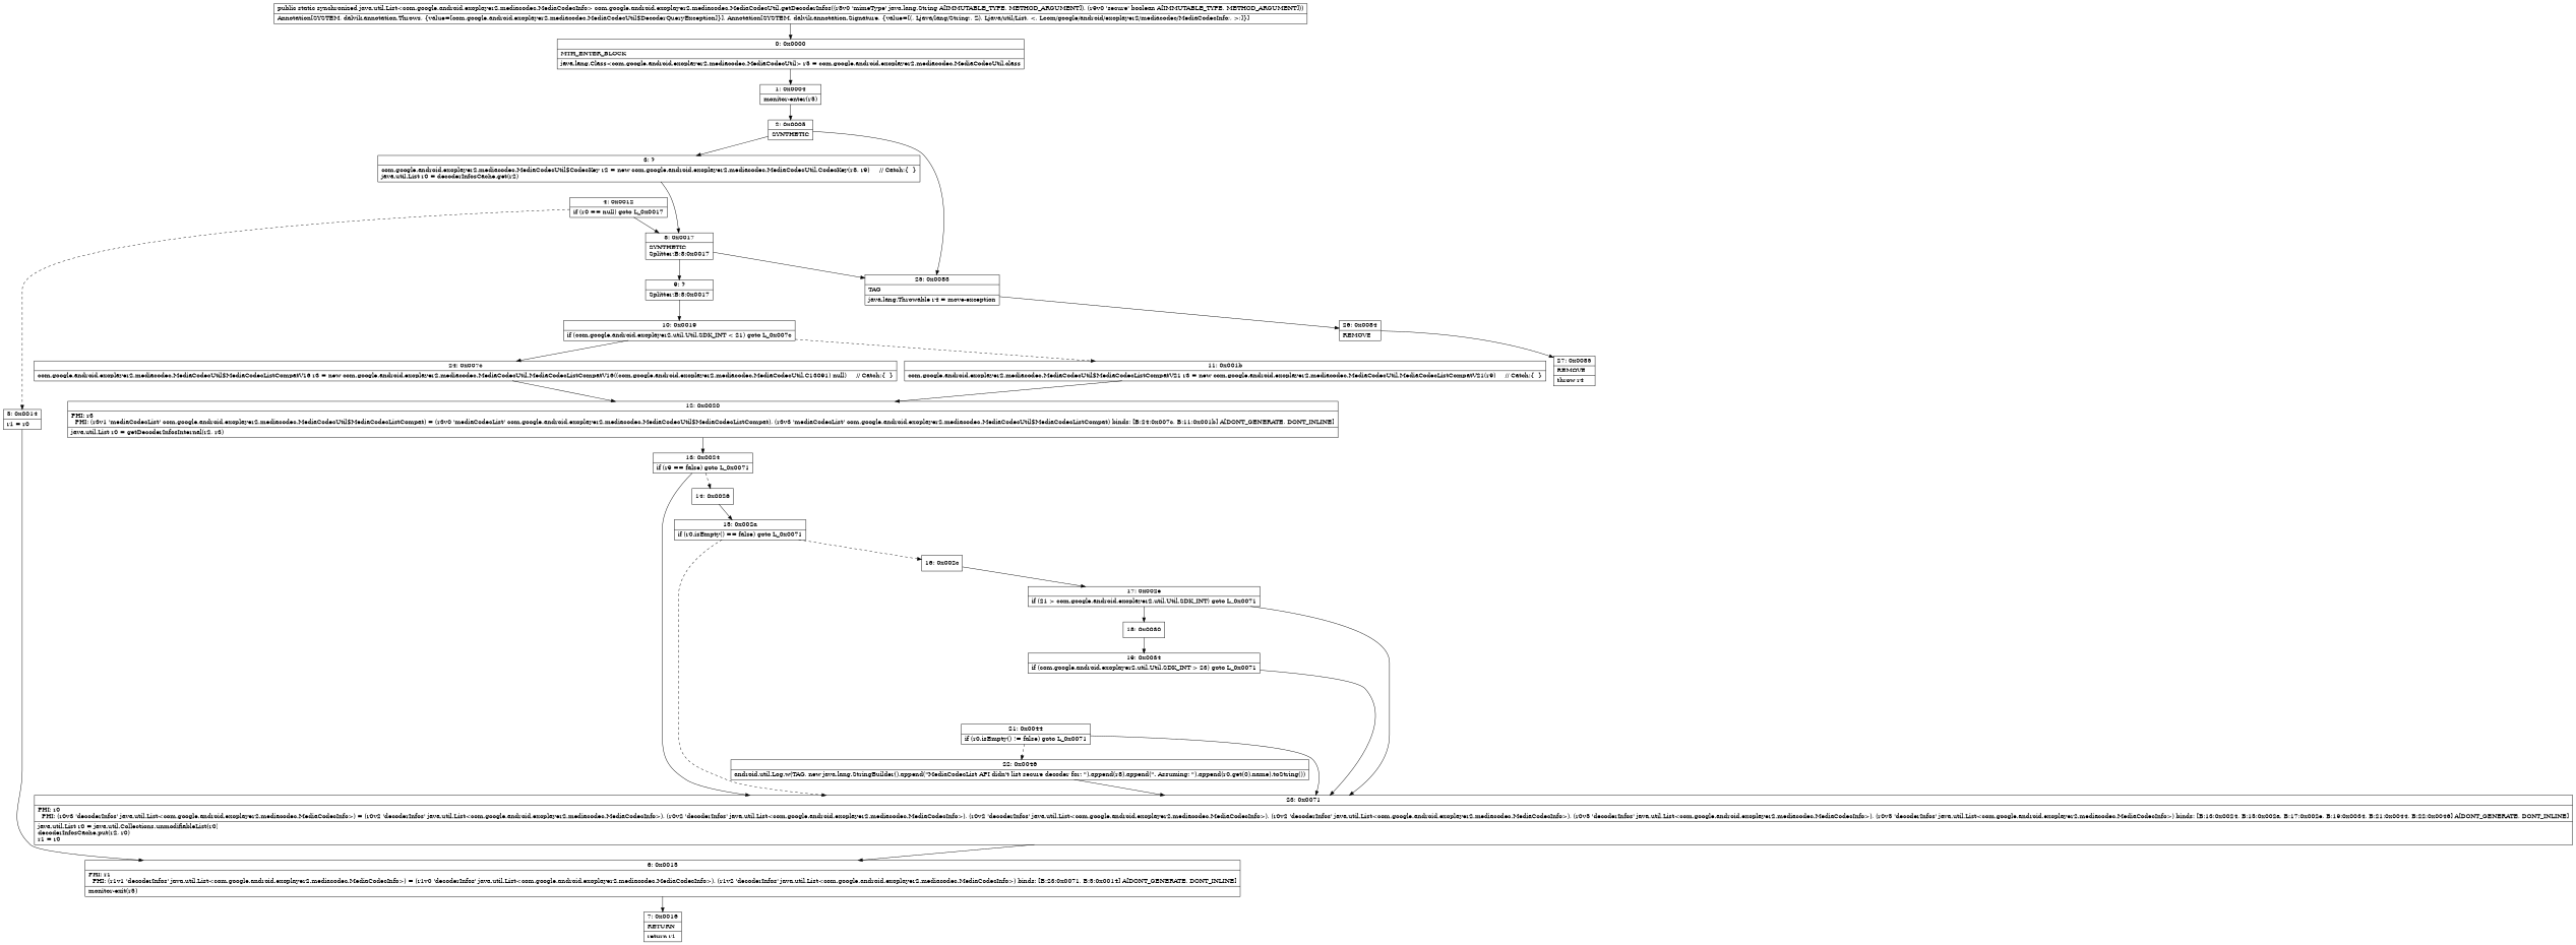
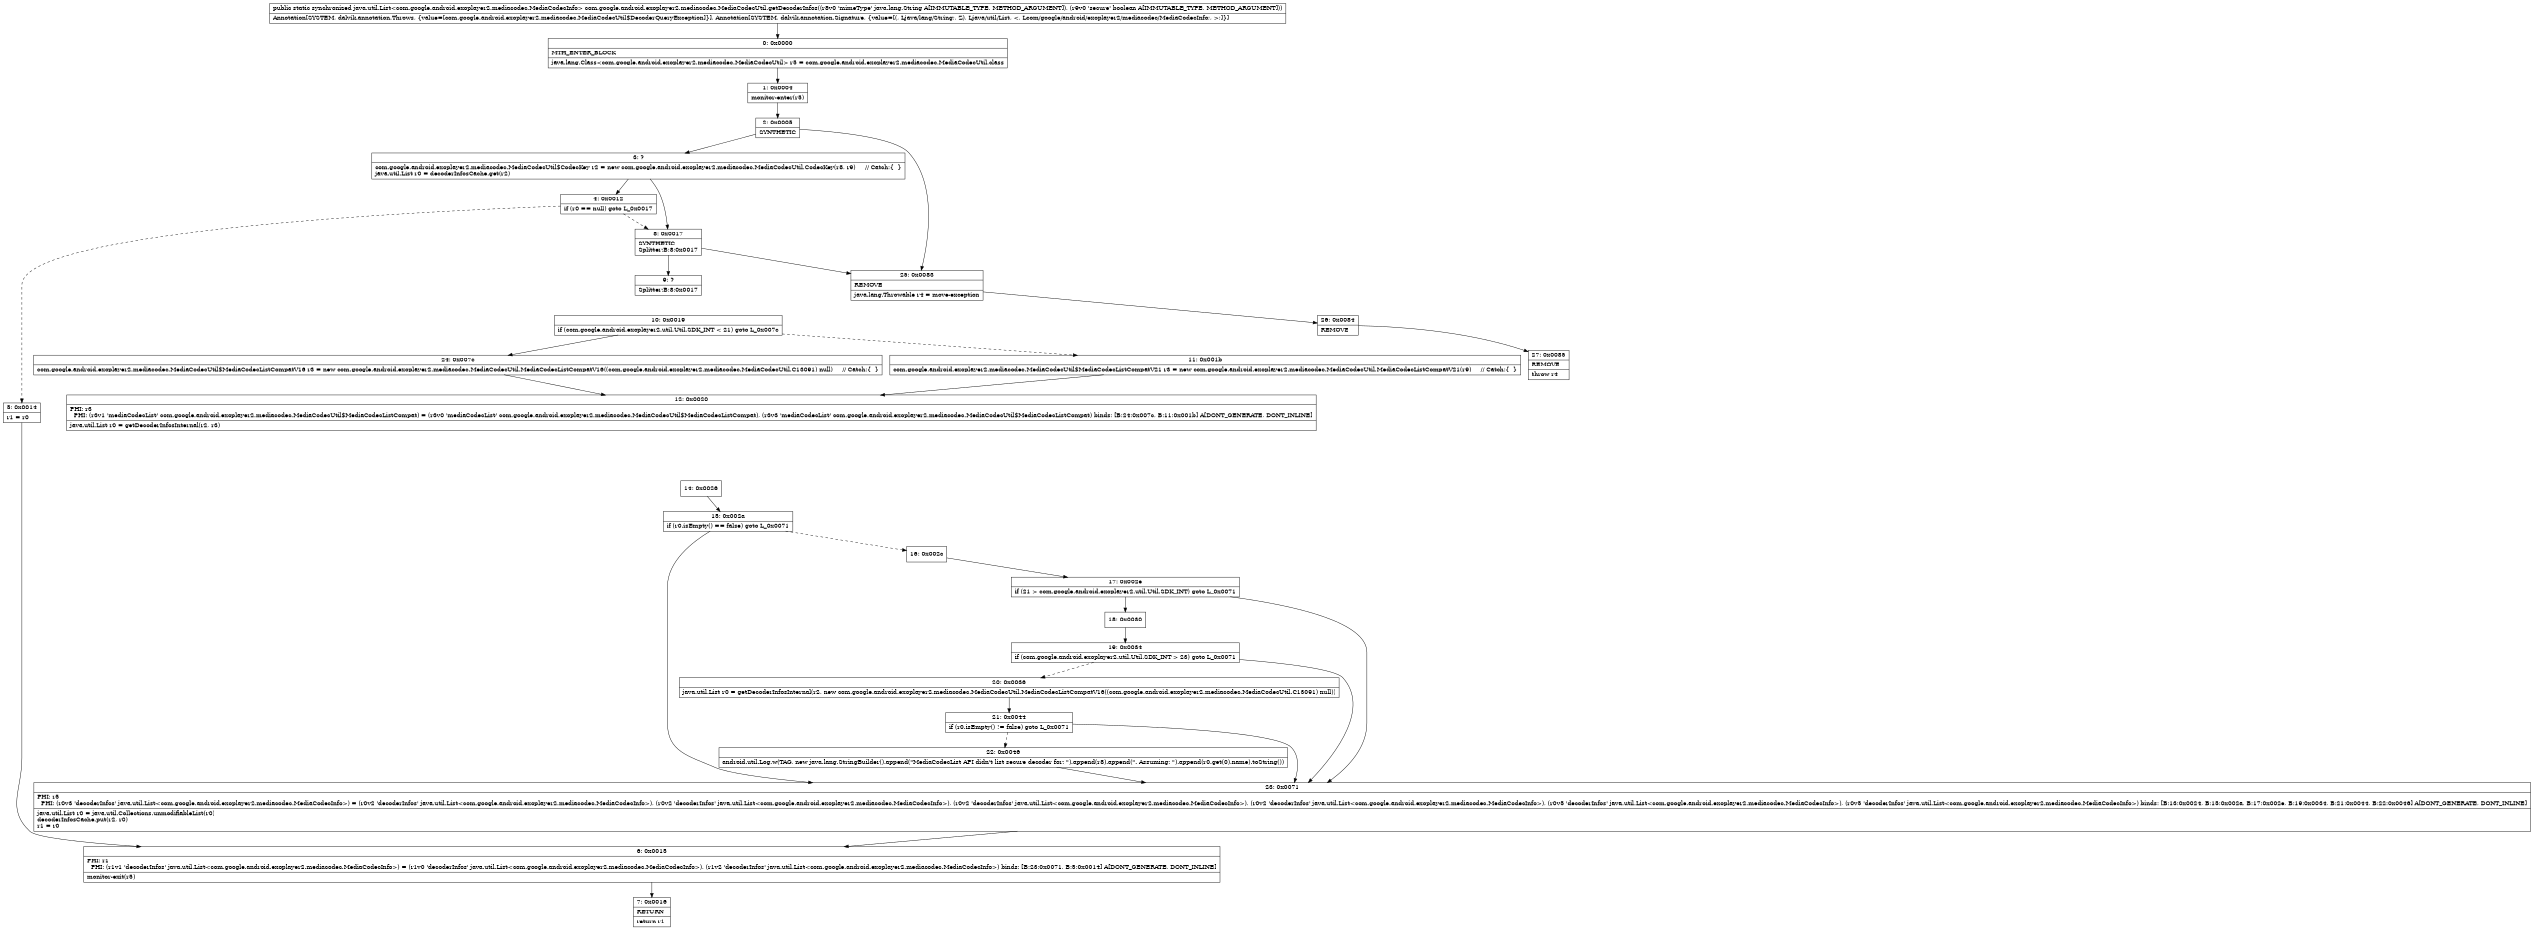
  digraph {
    node [shape=record]
    n1 [label="{0\:\ 0x0000|MTH_ENTER_BLOCK\l|java.lang.Class\<com.google.android.exoplayer2.mediacodec.MediaCodecUtil\> r5 = com.google.android.exoplayer2.mediacodec.MediaCodecUtil.class\l}"]
    n2 [label="{1\:\ 0x0004|monitor\-enter(r5)\l}"]
    n3 [label="{2\:\ 0x0005|SYNTHETIC\l}"]
    n4 [label="{3\:\ ?|com.google.android.exoplayer2.mediacodec.MediaCodecUtil$CodecKey r2 = new com.google.android.exoplayer2.mediacodec.MediaCodecUtil.CodecKey(r8, r9)     \/\/ Catch:\{  \}\ljava.util.List r0 = decoderInfosCache.get(r2)\l}"]
-   n5 [label="{25\:\ 0x0083|TAG\l|java.lang.Throwable r4 = move\-exception\l}"]
+   n5 [label="{25\:\ 0x0083|REMOVE\l|java.lang.Throwable r4 = move\-exception\l}"]
    n6 [label="{4\:\ 0x0012|if (r0 == null) goto L_0x0017\l}"]
    n7 [label="{8\:\ 0x0017|SYNTHETIC\lSplitter:B:8:0x0017\l}"]
    n8 [label="{26\:\ 0x0084|REMOVE\l}"]
    n9 [label="{5\:\ 0x0014|r1 = r0\l}"]
    n10 [label="{6\:\ 0x0015|PHI: r1 \l  PHI: (r1v1 'decoderInfos' java.util.List\<com.google.android.exoplayer2.mediacodec.MediaCodecInfo\>) = (r1v0 'decoderInfos' java.util.List\<com.google.android.exoplayer2.mediacodec.MediaCodecInfo\>), (r1v2 'decoderInfos' java.util.List\<com.google.android.exoplayer2.mediacodec.MediaCodecInfo\>) binds: [B:23:0x0071, B:5:0x0014] A[DONT_GENERATE, DONT_INLINE]\l|monitor\-exit(r5)\l}"]
    n11 [label="{9\:\ ?|Splitter:B:8:0x0017\l}"]
    n12 [label="{7\:\ 0x0016|RETURN\l|return r1\l}"]
    n13 [label="{10\:\ 0x0019|if (com.google.android.exoplayer2.util.Util.SDK_INT \< 21) goto L_0x007c\l}"]
    n14 [label="{11\:\ 0x001b|com.google.android.exoplayer2.mediacodec.MediaCodecUtil$MediaCodecListCompatV21 r3 = new com.google.android.exoplayer2.mediacodec.MediaCodecUtil.MediaCodecListCompatV21(r9)     \/\/ Catch:\{  \}\l}"]
    n15 [label="{24\:\ 0x007c|com.google.android.exoplayer2.mediacodec.MediaCodecUtil$MediaCodecListCompatV16 r3 = new com.google.android.exoplayer2.mediacodec.MediaCodecUtil.MediaCodecListCompatV16((com.google.android.exoplayer2.mediacodec.MediaCodecUtil.C13091) null)     \/\/ Catch:\{  \}\l}"]
    n16 [label="{12\:\ 0x0020|PHI: r3 \l  PHI: (r3v1 'mediaCodecList' com.google.android.exoplayer2.mediacodec.MediaCodecUtil$MediaCodecListCompat) = (r3v0 'mediaCodecList' com.google.android.exoplayer2.mediacodec.MediaCodecUtil$MediaCodecListCompat), (r3v3 'mediaCodecList' com.google.android.exoplayer2.mediacodec.MediaCodecUtil$MediaCodecListCompat) binds: [B:24:0x007c, B:11:0x001b] A[DONT_GENERATE, DONT_INLINE]\l|java.util.List r0 = getDecoderInfosInternal(r2, r3)\l}"]
-   n17 [label="{13\:\ 0x0024|if (r9 == false) goto L_0x0071\l}"]
    n18 [label="{14\:\ 0x0026}"]
-   n19 [label="{23\:\ 0x0071|PHI: r0 \l  PHI: (r0v3 'decoderInfos' java.util.List\<com.google.android.exoplayer2.mediacodec.MediaCodecInfo\>) = (r0v2 'decoderInfos' java.util.List\<com.google.android.exoplayer2.mediacodec.MediaCodecInfo\>), (r0v2 'decoderInfos' java.util.List\<com.google.android.exoplayer2.mediacodec.MediaCodecInfo\>), (r0v2 'decoderInfos' java.util.List\<com.google.android.exoplayer2.mediacodec.MediaCodecInfo\>), (r0v2 'decoderInfos' java.util.List\<com.google.android.exoplayer2.mediacodec.MediaCodecInfo\>), (r0v5 'decoderInfos' java.util.List\<com.google.android.exoplayer2.mediacodec.MediaCodecInfo\>), (r0v5 'decoderInfos' java.util.List\<com.google.android.exoplayer2.mediacodec.MediaCodecInfo\>) binds: [B:13:0x0024, B:15:0x002a, B:17:0x002e, B:19:0x0034, B:21:0x0044, B:22:0x0046] A[DONT_GENERATE, DONT_INLINE]\l|java.util.List r0 = java.util.Collections.unmodifiableList(r0)\ldecoderInfosCache.put(r2, r0)\lr1 = r0\l}"]
+   n19 [label="{23\:\ 0x0071|PHI: r5 \l  PHI: (r0v3 'decoderInfos' java.util.List\<com.google.android.exoplayer2.mediacodec.MediaCodecInfo\>) = (r0v2 'decoderInfos' java.util.List\<com.google.android.exoplayer2.mediacodec.MediaCodecInfo\>), (r0v2 'decoderInfos' java.util.List\<com.google.android.exoplayer2.mediacodec.MediaCodecInfo\>), (r0v2 'decoderInfos' java.util.List\<com.google.android.exoplayer2.mediacodec.MediaCodecInfo\>), (r0v2 'decoderInfos' java.util.List\<com.google.android.exoplayer2.mediacodec.MediaCodecInfo\>), (r0v5 'decoderInfos' java.util.List\<com.google.android.exoplayer2.mediacodec.MediaCodecInfo\>), (r0v5 'decoderInfos' java.util.List\<com.google.android.exoplayer2.mediacodec.MediaCodecInfo\>) binds: [B:13:0x0024, B:15:0x002a, B:17:0x002e, B:19:0x0034, B:21:0x0044, B:22:0x0046] A[DONT_GENERATE, DONT_INLINE]\l|java.util.List r0 = java.util.Collections.unmodifiableList(r0)\ldecoderInfosCache.put(r2, r0)\lr1 = r0\l}"]
    n20 [label="{15\:\ 0x002a|if (r0.isEmpty() == false) goto L_0x0071\l}"]
    n21 [label="{16\:\ 0x002c}"]
    n22 [label="{17\:\ 0x002e|if (21 \> com.google.android.exoplayer2.util.Util.SDK_INT) goto L_0x0071\l}"]
    n23 [label="{18\:\ 0x0030}"]
    n24 [label="{19\:\ 0x0034|if (com.google.android.exoplayer2.util.Util.SDK_INT \> 23) goto L_0x0071\l}"]
+   n25 [label="{20\:\ 0x0036|java.util.List r0 = getDecoderInfosInternal(r2, new com.google.android.exoplayer2.mediacodec.MediaCodecUtil.MediaCodecListCompatV16((com.google.android.exoplayer2.mediacodec.MediaCodecUtil.C13091) null))\l}"]
    n26 [label="{21\:\ 0x0044|if (r0.isEmpty() != false) goto L_0x0071\l}"]
    n27 [label="{22\:\ 0x0046|android.util.Log.w(TAG, new java.lang.StringBuilder().append(\"MediaCodecList API didn't list secure decoder for: \").append(r8).append(\". Assuming: \").append(r0.get(0).name).toString())\l}"]
    n28 [label="{27\:\ 0x0085|REMOVE\l|throw r4\l}"]
    n29 [label="{public static synchronized java.util.List\<com.google.android.exoplayer2.mediacodec.MediaCodecInfo\> com.google.android.exoplayer2.mediacodec.MediaCodecUtil.getDecoderInfos((r8v0 'mimeType' java.lang.String A[IMMUTABLE_TYPE, METHOD_ARGUMENT]), (r9v0 'secure' boolean A[IMMUTABLE_TYPE, METHOD_ARGUMENT]))  | Annotation[SYSTEM, dalvik.annotation.Throws, \{value=[com.google.android.exoplayer2.mediacodec.MediaCodecUtil$DecoderQueryException]\}], Annotation[SYSTEM, dalvik.annotation.Signature, \{value=[(, Ljava\/lang\/String;, Z), Ljava\/util\/List, \<, Lcom\/google\/android\/exoplayer2\/mediacodec\/MediaCodecInfo;, \>;]\}]\l}"]
    n1 -> n2
    n2 -> n3
    n3 -> n4
    n3 -> n5
+   n4 -> n6
    n4 -> n7
    n5 -> n8
-   n6 -> n7
+   n6 -> n7 [style=dashed]
    n6 -> n9 [style=dashed]
    n7 -> n5
    n7 -> n11
    n8 -> n28
    n9 -> n10
    n10 -> n12
-   n11 -> n13
    n13 -> n14 [style=dashed]
    n13 -> n15
    n14 -> n16
    n15 -> n16
-   n16 -> n17
-   n17 -> n18 [style=dashed]
-   n17 -> n19
    n18 -> n20
    n19 -> n10
-   n20 -> n19 [style=dashed]
+   n20 -> n19
    n20 -> n21 [style=dashed]
    n21 -> n22
    n22 -> n19
    n22 -> n23 [style=solid]
    n23 -> n24
    n24 -> n19
+   n24 -> n25 [style=dashed]
+   n25 -> n26
    n26 -> n19
    n26 -> n27 [style=dashed]
    n27 -> n19
    n29 -> n1
  }
